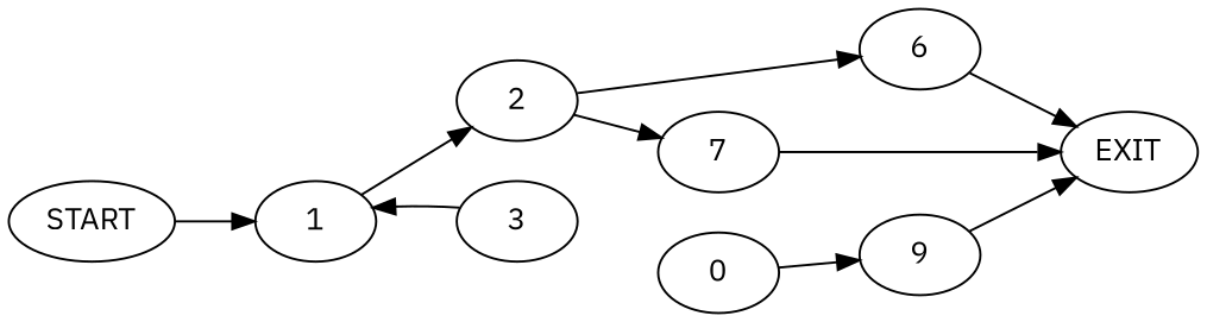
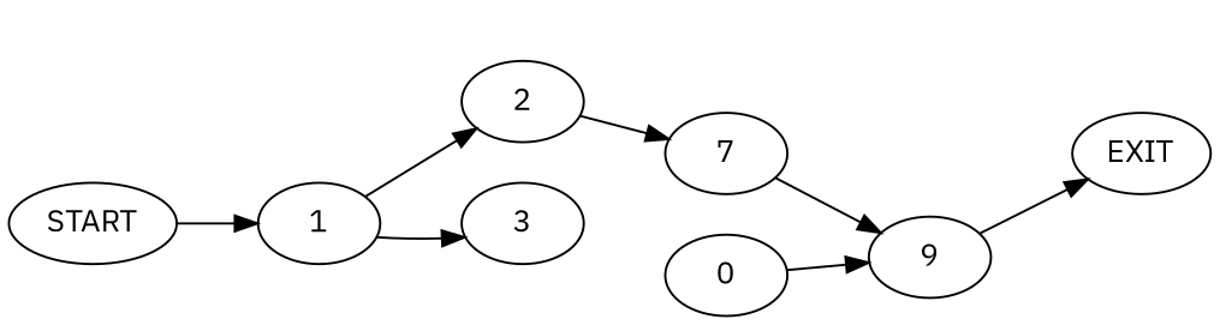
  digraph {
    fontname="IBM Plex Sans"
    rankdir=LR
    node [fontname="IBM Plex Sans"]
    edge [fontname="IBM Plex Sans"]
    n1 [label=START]
    1
    2
    3
    n5 [label=EXIT]
-   6
    7
    n8 [label=0]
    9
    n1 -> 1
    1 -> 2
-   3 -> 1
-   2 -> 6
+   1 -> 3
    2 -> 7
-   6 -> n5
-   7 -> n5
+   7 -> 9
    n8 -> 9
    9 -> n5
  }
